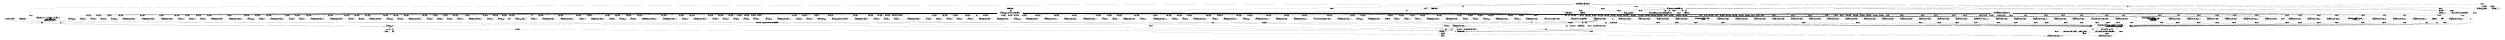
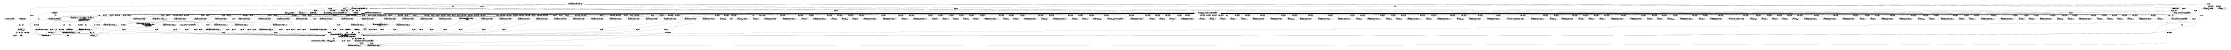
  digraph {
    n1 [label="(Call,ip6addr_string(ndo, obj_tptr))"]
    n2 [label="(Call,EXTRACT_24BITS(obj_tptr + 17))"]
    n3 [label="(Call,obj_tptr + 17)"]
    n4 [label="(Call,obj_tptr+=20)"]
    n5 [label="(Call,print_unknown_data(ndo, tptr + sizeof(struct rsvp_object_header), \"\n\t    \", /* FIXME indentation */\n                               rsvp_obj_len - sizeof(struct rsvp_object_header)))"]
    n6 [label="(MethodReturn,RET)"]
    n7 [label="(Block,)"]
    n8 [label="(Identifier,obj_tptr)"]
-   n9 [label="(Literal,17)"]
    n10 [label="(Block,)"]
    n11 [label="(Source,20)"]
    n12 [label="(Call,rsvp_obj_len - sizeof(struct rsvp_object_header))"]
    n13 [label="(ControlStructure,if (ndo->ndo_vflag > 1 || hexdump == TRUE))"]
    n14 [label="(MethodParameterIn,netdissect_options *ndo)"]
    n15 [label="(Call,ipaddr_string(ndo, obj_tptr))"]
    n16 [label="(Call,ipaddr_string(ndo, obj_tptr+8))"]
    n17 [label="(Call,print_unknown_data(ndo, obj_tptr + 2, \"\n\t\t\", *(obj_tptr + 1) - 2))"]
    n18 [label="(Call,ip6addr_string(ndo, obj_tptr))"]
    n19 [label="(Call,ipaddr_string(ndo, obj_tptr))"]
    n20 [label="(Call,ip6addr_string(ndo, obj_tptr+20))"]
    n21 [label="(Call,ip6addr_string(ndo, obj_tptr))"]
    n22 [label="(Call,ip6addr_string(ndo, obj_tptr))"]
    n23 [label="(Call,ipaddr_string(ndo, obj_tptr))"]
    n24 [label="(Call,ip6addr_string(ndo, obj_tptr))"]
    n25 [label="(Call,ip6addr_string(ndo, obj_tptr))"]
    n26 [label="(Call,ipaddr_string(ndo, obj_tptr))"]
    n27 [label="(Call,ipaddr_string(ndo, obj_tptr))"]
    n28 [label="(Call,ipaddr_string(ndo, obj_tptr))"]
    n29 [label="(Call,ipaddr_string(ndo, obj_tptr))"]
    n30 [label="(Call,ip6addr_string(ndo, obj_tptr))"]
    n31 [label="(Call,ipaddr_string(ndo, obj_tptr))"]
    n32 [label="(Call,ipaddr_string(ndo, obj_tptr))"]
    n33 [label="(Call,ipaddr_string(ndo, obj_tptr + 8))"]
    n34 [label="(Call,ip6addr_string(ndo, obj_tptr))"]
    n35 [label="(Call,ip6addr_string(ndo, obj_tptr))"]
    n36 [label="(Call,signature_verify(ndo, pptr, plen,\n                                            obj_ptr.rsvp_obj_integrity->digest,\n                                            rsvp_clear_checksum,\n                                            rsvp_com_header))"]
    n37 [label="(Call,ipaddr_string(ndo, obj_tptr))"]
    n38 [label="(Call,ip6addr_string(ndo, obj_tptr))"]
    n39 [label="(Call,ipaddr_string(ndo, obj_tptr+8))"]
    n40 [label="(Call,ipaddr_string(ndo, obj_tptr))"]
    n41 [label="(Call,ip6addr_string(ndo, obj_tptr))"]
    n42 [label="(Call,safeputchar(ndo, *(obj_tptr + 4 + i)))"]
    n43 [label="(Call,ipaddr_string(ndo, obj_tptr + 4))"]
    n44 [label="(Call,ipaddr_string(ndo, obj_tptr + 8))"]
    n45 [label="(Call,ipaddr_string(ndo, obj_tptr + 4))"]
    n46 [label="(Call,ipaddr_string(ndo, obj_tptr))"]
    n47 [label="(Call,ip6addr_string(ndo, obj_tptr+20))"]
    n48 [label="(Call,ip6addr_string(ndo, obj_tptr + 20))"]
    n49 [label="(Call,ipaddr_string(ndo, obj_tptr))"]
    n50 [label="(Call,rsvp_intserv_print(ndo, obj_tptr, obj_tlen))"]
    n51 [label="(Call,ip6addr_string(ndo, obj_tptr))"]
    n52 [label="(Call,print_unknown_data(ndo, obj_tptr, \"\n\t    \", obj_tlen))"]
    n53 [label="(Literal,ip6addr_string(ndo, obj_tptr + 8))"]
    n54 [label="(Call,ipaddr_string(ndo, obj_tptr))"]
    n55 [label="(Call,ipaddr_string(ndo, obj_tptr))"]
    n56 [label="(Call,ipaddr_string(ndo, obj_tptr))"]
    n57 [label="(Call,ipaddr_string(ndo, obj_tptr+2))"]
    n58 [label="(Call,ip6addr_string(ndo, obj_tptr + 4))"]
    n59 [label="(Call,obj_tptr=tptr+sizeof(struct rsvp_object_header))"]
    n60 [label="(Call,EXTRACT_16BITS(obj_tptr+2))"]
    n61 [label="(Call,obj_tptr+=16)"]
    n62 [label="(Call,obj_tptr+17)"]
    n63 [label="(Call,EXTRACT_32BITS(obj_tptr+8))"]
    n64 [label="(Call,obj_tptr+4)"]
    n65 [label="(Call,obj_tptr + 1)"]
    n66 [label="(Call,EXTRACT_16RET(obj_tptr+18))"]
    n67 [label="(Call,EXTRACT_32BITS(obj_tptr+4))"]
    n68 [label="(Call,obj_tptr+4)"]
    n69 [label="(Call,obj_tptr+5)"]
    n70 [label="(Call,EXTRACT_16BITS(obj_tptr))"]
    n71 [label="(Call,obj_tptr+=4)"]
    n72 [label="(Call,obj_tptr+3)"]
    n73 [label="(Call,EXTRACT_16BITS(obj_tptr+4))"]
    n74 [label="(Call,obj_tptr+2)"]
    n75 [label="(Call,obj_tptr+3)"]
    n76 [label="(Call,obj_tptr+1)"]
    n77 [label="(Call,obj_tptr + 6)"]
    n78 [label="(Call,EXTRACT_24BITS(obj_tptr+1))"]
    n79 [label="(Call,obj_tptr + 1)"]
    n80 [label="(Call,obj_tptr+=4)"]
    n81 [label="(Block,)"]
    n82 [label="(Call,obj_tptr+=*(obj_tptr+1))"]
    n83 [label="(Call,obj_tptr + 2)"]
    n84 [label="(Call,EXTRACT_32BITS(obj_tptr))"]
    n85 [label="(Call,EXTRACT_16BITS(obj_tptr + 2))"]
    n86 [label="(Call,obj_tptr + 4)"]
    n87 [label="(Call,EXTRACT_16BITS(obj_tptr+6))"]
    n88 [label="(Call,obj_tptr+2)"]
    n89 [label="(Call,obj_tptr+=4)"]
    n90 [label="(Call,obj_tptr+8)"]
-   n91 [label="(Identifier,EXTRACT_16BITS(obj_tptr+8))"]
+   n91 [label="(Call,EXTRACT_16BITS(obj_tptr+8))"]
    n92 [label="(Call,EXTRACT_32BITS(obj_tptr + 4))"]
    n93 [label="(Call,obj_tptr + 2)"]
    n94 [label="(Call,EXTRACT_16BITS(obj_tptr + 4))"]
    n95 [label="(Call,obj_tptr+4)"]
    n96 [label="(Call,obj_tptr + 2)"]
    n97 [label="(Call,obj_tptr+6)"]
    n98 [label="(Call,obj_tptr+3)"]
    n99 [label="(Call,obj_tptr+2)"]
    n100 [label="(Call,EXTRACT_24BITS(obj_tptr + 1))"]
    n101 [label="(Call,obj_tptr+3)"]
    n102 [label="(Call,obj_tptr+1)"]
    n103 [label="(Call,EXTRACT_32BITS(obj_tptr))"]
    n104 [label="(Call,obj_tptr+=4)"]
    n105 [label="(Call,EXTRACT_16BITS(obj_tptr + 2))"]
    n106 [label="(Call,obj_tptr+3)"]
    n107 [label="(Call,obj_tptr + 2)"]
    n108 [label="(Identifier,obj_tptr+=8)"]
    n109 [label="(Call,obj_tptr+=sizeof(struct rsvp_obj_frr_t))"]
    n110 [label="(Call,EXTRACT_32BITS(obj_tptr + 4))"]
    n111 [label="(Call,obj_tptr+2)"]
    n112 [label="(Call,obj_tptr+2)"]
    n113 [label="(Call,obj_tptr + 4)"]
    n114 [label="(Call,EXTRACT_32BITS(obj_tptr+4))"]
    n115 [label="(Call,obj_tptr+4)"]
    n116 [label="(Call,obj_tptr + 4)"]
    n117 [label="(Call,obj_tptr+4)"]
    n118 [label="(Call,obj_tptr + 7)"]
    n119 [label="(Call,obj_tptr + 2)"]
    n120 [label="(Call,EXTRACT_16BITS(obj_tptr))"]
    n121 [label="(Call,EXTRACT_32BITS(obj_tptr))"]
    n122 [label="(Call,obj_tptr+=12)"]
    n123 [label="(Call,EXTRACT_32BITS(obj_tptr))"]
    n124 [label="(Call,EXTRACT_16BITS(obj_tptr + 2))"]
    n125 [label="(Call,EXTRACT_16BITS(obj_tptr+4))"]
    n126 [label="(Call,obj_tptr+8)"]
    n127 [label="(Call,EXTRACT_16BITS(obj_tptr + 6))"]
    n128 [label="(Call,obj_tptr+6)"]
    n129 [label="(Call,obj_tptr+6)"]
    n130 [label="(Call,EXTRACT_16BITS(obj_tptr + 2))"]
    n131 [label="(Call,obj_tptr+2)"]
    n132 [label="(Call,EXTRACT_32BITS(obj_tptr + 12))"]
    n133 [label="(Call,obj_tptr+=12)"]
-   n134 [label="(Call,EXTRACT_16BITS(obj_tptr + 10))"]
    n135 [label="(Call,EXTRACT_16BITS(obj_tptr))"]
    n136 [label="(Call,EXTRACT_32BITS(obj_tptr+8))"]
    n137 [label="(Call,(obj struct rsvp_obj_integrity_t *)obj_tptr)"]
    n138 [label="(Call,EXTRACT_16BITS(obj_tptr + 2))"]
    n139 [label="(Call,obj_tptr+=4)"]
    n140 [label="(Call,EXTRACT_32BITS(obj_tptr))"]
    n141 [label="(Call,obj_tptr+1)"]
    n142 [label="(Call,obj_tptr + 4)"]
    n143 [label="(Call,obj_tptr + 4)"]
    n144 [label="(Call,tptr+sizeof(struct rsvp_object_header))"]
    n145 [label="(Call,EXTRACT_32BITS(obj_tptr+4))"]
    n146 [label="(Call,EXTRACT_32BITS(obj_tptr))"]
    n147 [label="(Call,obj_tptr+1)"]
    n148 [label="(Call,obj_tptr+1)"]
    n149 [label="(Call,obj_tptr+=12)"]
    n150 [label="(Call,EXTRACT_32BITS(obj_tptr + 8))"]
    n151 [label="(Call,obj_tptr + 8)"]
    n152 [label="(Call,EXTRACT_32BITS(obj_tptr))"]
    n153 [label="(Call,(const struct rsvp_obj_frr_t *)obj_tptr)"]
    n154 [label="(Call,obj_tptr+=20)"]
    n155 [label="(Call,obj_tptr + 2)"]
    n156 [label="(Call,obj_tptr+4)"]
    n157 [label="(Call,obj_tptr+8)"]
    n158 [label="(Call,obj_tptr+=4)"]
    n159 [label="(Call,EXTRACT_16BITS(obj_tptr+2))"]
    n160 [label="(Call,EXTRACT_32BITS(obj_tptr+4))"]
    n161 [label="(Call,EXTRACT_32BITS(obj_tptr))"]
    n162 [label="(Call,obj_tptr + 4)"]
-   n163 [label="(Call,obj_tptr + 10)"]
    n164 [label="(Call,obj_tptr+1)"]
    n165 [label="(Call,EXTRACT_32BITS(obj_tptr))"]
    n166 [label="(Call,obj_tptr + 12)"]
    n167 [label="(Call,obj_tptr + 4 + i)"]
    n168 [label="(Call,obj_tptr+=subobj_len)"]
    n169 [label="(Call,(const struct rsvp_object_header *)tptr)"]
    n170 [label="(Call,rsvp_obj_header = (const struct rsvp_object_header *)tptr)"]
    n171 [label="(Identifier,tptr)"]
    n172 [label="(Call,tptr + sizeof(struct rsvp_object_header))"]
    n173 [label="(Call,tptr+=rsvp_obj_len)"]
    n174 [label="(MethodParameterIn,vflag u_char *tptr)"]
    1000144
    n176 [label="(Identifier,obj_tptr)"]
    n177 [label="(ControlStructure,break;)"]
    n178 [label="(Call,ND_PRINT((ndo, \"%s  Source Address: %s, Flow Label: %u\",\n                       ident,\n                       ip6addr_string(ndo, obj_tptr),\n                       EXTRACT_24BITS(obj_tptr + 17))))"]
-   n179 [label="(Identifier,obj_tlen)"]
    n180 [label="(Identifier,obj_tptr)"]
    n181 [label="(Identifier,ndo)"]
    n182 [label="(Identifier,ndo)"]
    n183 [label="(Identifier,obj_tptr)"]
    n184 [label="(Identifier,tptr)"]
    n185 [label="(Literal,\"\n\t    \")"]
    1000185
    n1 -> n2 [label="DDG: obj_tptr"]
    n1 -> n3 [label="DDG: obj_tptr"]
    n1 -> n4 [label="DDG: obj_tptr"]
    n1 -> n5 [label="DDG: ndo"]
    n1 -> n6 [label="DDG: ip6addr_string(ndo, obj_tptr)"]
    n1 -> n6 [label="DDG: ndo"]
    n1 -> n7 [label="AST: "]
    n1 -> n8 [label="CFG: "]
    n2 -> n3 [label="CFG: "]
    n2 -> n6 [label="DDG: obj_tptr + 17"]
    n2 -> n6 [label="DDG: EXTRACT_24BITS(obj_tptr + 17)"]
    n2 -> n7 [label="AST: "]
    n3 -> n2 [label="AST: "]
-   n3 -> n9 [label="CFG: "]
    n4 -> n6 [label="DDG: obj_tptr"]
    n4 -> n10 [label="AST: "]
    n4 -> n11 [label="CFG: "]
    n5 -> n12 [label="CFG: "]
    n5 -> n13 [label="AST: "]
    n8 -> n1 [label="AST: "]
-   n9 -> n3 [label="AST: "]
    n11 -> n4 [label="AST: "]
    n12 -> n5 [label="AST: "]
    n12 -> n5 [label="DDG: rsvp_obj_len"]
    n12 -> n57 [label="DDG: ndo"]
    n12 -> n58 [label="DDG: ndo"]
    n14 -> n1 [label="DDG: ndo"]
    n14 -> n5 [label="DDG: ndo"]
    n14 -> n6 [label="DDG: ndo"]
    n14 -> n15 [label="DDG: ndo"]
    n14 -> n16 [label="DDG: ndo"]
    n14 -> n17 [label="DDG: ndo"]
    n14 -> n18 [label="DDG: ndo"]
    n14 -> n19 [label="DDG: ndo"]
    n14 -> n20 [label="DDG: ndo"]
    n14 -> n21 [label="DDG: ndo"]
    n14 -> n22 [label="DDG: ndo"]
    n14 -> n23 [label="DDG: ndo"]
    n14 -> n24 [label="DDG: ndo"]
    n14 -> n25 [label="DDG: ndo"]
    n14 -> n26 [label="DDG: ndo"]
    n14 -> n27 [label="DDG: ndo"]
    n14 -> n28 [label="DDG: ndo"]
    n14 -> n29 [label="DDG: ndo"]
    n14 -> n30 [label="DDG: ndo"]
    n14 -> n31 [label="DDG: ndo"]
    n14 -> n32 [label="DDG: ndo"]
    n14 -> n33 [label="DDG: ndo"]
    n14 -> n34 [label="DDG: ndo"]
    n14 -> n35 [label="DDG: ndo"]
    n14 -> n36 [label="DDG: ndo"]
    n14 -> n37 [label="DDG: ndo"]
    n14 -> n38 [label="DDG: ndo"]
    n14 -> n39 [label="DDG: ndo"]
    n14 -> n40 [label="DDG: ndo"]
    n14 -> n41 [label="DDG: ndo"]
    n14 -> n42 [label="DDG: ndo"]
    n14 -> n43 [label="DDG: ndo"]
    n14 -> n44 [label="DDG: ndo"]
    n14 -> n45 [label="DDG: ndo"]
    n14 -> n46 [label="DDG: ndo"]
    n14 -> n47 [label="DDG: ndo"]
    n14 -> n48 [label="DDG: ndo"]
    n14 -> n49 [label="DDG: ndo"]
    n14 -> n50 [label="DDG: ndo"]
    n14 -> n51 [label="DDG: ndo"]
    n14 -> n52 [label="DDG: ndo"]
-   n14 -> n53 [label="DDG: ndo"]
+   n42 -> n53 [label="DDG: ndo"]
    n14 -> n54 [label="DDG: ndo"]
    n14 -> n55 [label="DDG: ndo"]
    n14 -> n56 [label="DDG: ndo"]
    n15 -> n5 [label="DDG: ndo"]
    n16 -> n5 [label="DDG: ndo"]
    n17 -> n5 [label="DDG: ndo"]
    n18 -> n5 [label="DDG: ndo"]
    n19 -> n5 [label="DDG: ndo"]
    n20 -> n5 [label="DDG: ndo"]
    n21 -> n5 [label="DDG: ndo"]
    n24 -> n5 [label="DDG: ndo"]
    n27 -> n5 [label="DDG: ndo"]
    n30 -> n5 [label="DDG: ndo"]
    n31 -> n5 [label="DDG: ndo"]
    n32 -> n5 [label="DDG: ndo"]
    n33 -> n5 [label="DDG: ndo"]
    n34 -> n5 [label="DDG: ndo"]
    n36 -> n5 [label="DDG: ndo"]
    n37 -> n5 [label="DDG: ndo"]
    n38 -> n5 [label="DDG: ndo"]
    n39 -> n5 [label="DDG: ndo"]
    n40 -> n5 [label="DDG: ndo"]
    n41 -> n5 [label="DDG: ndo"]
    n42 -> n5 [label="DDG: ndo"]
    n43 -> n5 [label="DDG: ndo"]
    n44 -> n5 [label="DDG: ndo"]
    n45 -> n5 [label="DDG: ndo"]
    n46 -> n5 [label="DDG: ndo"]
    n47 -> n5 [label="DDG: ndo"]
    n48 -> n5 [label="DDG: ndo"]
    n49 -> n5 [label="DDG: ndo"]
    n50 -> n5 [label="DDG: ndo"]
    n51 -> n5 [label="DDG: ndo"]
    n52 -> n5 [label="DDG: ndo"]
    n53 -> n5 [label="DDG: ndo"]
    n54 -> n5 [label="DDG: ndo"]
    n55 -> n5 [label="DDG: ndo"]
    n57 -> n5 [label="DDG: ndo"]
    n58 -> n5 [label="DDG: ndo"]
    n59 -> n1 [label="DDG: obj_tptr"]
    n59 -> n6 [label="DDG: obj_tptr"]
    n59 -> n6 [label="DDG: tptr+sizeof(struct rsvp_object_header)"]
    n59 -> n15 [label="DDG: obj_tptr"]
    n59 -> n18 [label="DDG: obj_tptr"]
    n59 -> n19 [label="DDG: obj_tptr"]
    n59 -> n21 [label="DDG: obj_tptr"]
    n59 -> n22 [label="DDG: obj_tptr"]
    n59 -> n23 [label="DDG: obj_tptr"]
    n59 -> n24 [label="DDG: obj_tptr"]
    n59 -> n25 [label="DDG: obj_tptr"]
    n59 -> n26 [label="DDG: obj_tptr"]
    n59 -> n27 [label="DDG: obj_tptr"]
    n59 -> n28 [label="DDG: obj_tptr"]
    n59 -> n29 [label="DDG: obj_tptr"]
    n59 -> n30 [label="DDG: obj_tptr"]
    n59 -> n31 [label="DDG: obj_tptr"]
    n59 -> n32 [label="DDG: obj_tptr"]
    n59 -> n34 [label="DDG: obj_tptr"]
    n59 -> n35 [label="DDG: obj_tptr"]
    n59 -> n37 [label="DDG: obj_tptr"]
    n59 -> n38 [label="DDG: obj_tptr"]
    n59 -> n40 [label="DDG: obj_tptr"]
    n59 -> n41 [label="DDG: obj_tptr"]
    n59 -> n45 [label="DDG: obj_tptr"]
    n59 -> n46 [label="DDG: obj_tptr"]
    n59 -> n49 [label="DDG: obj_tptr"]
    n59 -> n51 [label="DDG: obj_tptr"]
    n59 -> n52 [label="DDG: obj_tptr"]
    n59 -> n54 [label="DDG: obj_tptr"]
    n59 -> n55 [label="DDG: obj_tptr"]
    n59 -> n56 [label="DDG: obj_tptr"]
    n59 -> n57 [label="DDG: obj_struct"]
-   n59 -> n58 [label="DDG: ndo"]
+   n59 -> n58 [label="DDG: obj_tptr"]
    n59 -> n60 [label="DDG: obj_tptr"]
    n59 -> n61 [label="DDG: obj_tptr"]
    n59 -> n62 [label="DDG: obj_tptr"]
    n59 -> n63 [label="DDG: obj_tptr"]
    n59 -> n64 [label="DDG: obj_tptr"]
    n59 -> n65 [label="DDG: obj_tptr"]
    n59 -> n66 [label="DDG: obj_tptr"]
    n59 -> n67 [label="DDG: obj_tptr"]
    n59 -> n68 [label="DDG: obj_tptr"]
    n59 -> n69 [label="DDG: obj_tptr"]
    n59 -> n70 [label="DDG: obj_tptr"]
    n59 -> n71 [label="DDG: obj_tptr"]
    n59 -> n72 [label="DDG: obj_tptr"]
    n59 -> n73 [label="DDG: obj_tptr"]
    n59 -> n74 [label="DDG: obj_tptr"]
    n59 -> n75 [label="DDG: obj_tptr"]
    n59 -> n76 [label="DDG: obj_tptr"]
    n59 -> n77 [label="DDG: obj_tptr"]
    n59 -> n78 [label="DDG: obj_tptr"]
    n59 -> n79 [label="DDG: obj_tptr"]
    n59 -> n80 [label="DDG: obj_tptr"]
    n59 -> n81 [label="AST: "]
-   n59 -> n82 [label="DDG: obj_tptr"]
+   n59 -> n82 [label="DDG: struct_tptr"]
    n59 -> n83 [label="DDG: obj_tptr"]
    n59 -> n84 [label="DDG: obj_tptr"]
    n59 -> n85 [label="DDG: obj_tptr"]
    n59 -> n86 [label="DDG: obj_tptr"]
    n59 -> n87 [label="DDG: obj_tptr"]
    n59 -> n88 [label="DDG: obj_tptr"]
    n59 -> n89 [label="DDG: obj_tptr"]
    n59 -> n90 [label="DDG: obj_tptr"]
    n59 -> n91 [label="DDG: obj_tptr"]
    n59 -> n92 [label="DDG: obj_tptr"]
    n59 -> n93 [label="DDG: obj_tptr"]
    n59 -> n94 [label="DDG: obj_tptr"]
    n59 -> n95 [label="DDG: obj_tptr"]
    n59 -> n96 [label="DDG: obj_tptr"]
    n59 -> n97 [label="DDG: obj_tptr"]
    n59 -> n98 [label="DDG: obj_tptr"]
    n59 -> n99 [label="DDG: obj_tptr"]
    n59 -> n100 [label="DDG: obj_tptr"]
    n59 -> n101 [label="DDG: obj_tptr"]
    n59 -> n102 [label="DDG: obj_tptr"]
    n59 -> n103 [label="DDG: obj_tptr"]
    n59 -> n104 [label="DDG: obj_tptr"]
    n59 -> n105 [label="DDG: obj_tptr"]
    n59 -> n106 [label="DDG: obj_tptr"]
    n59 -> n107 [label="DDG: obj_tptr"]
    n59 -> n108 [label="DDG: obj_tptr"]
    n59 -> n109 [label="DDG: obj_tptr"]
    n59 -> n110 [label="DDG: obj_tptr"]
    n59 -> n111 [label="DDG: obj_tptr"]
    n59 -> n112 [label="DDG: obj_tptr"]
    n59 -> n113 [label="DDG: obj_tptr"]
    n59 -> n114 [label="DDG: obj_tptr"]
    n59 -> n115 [label="DDG: obj_tptr"]
    n59 -> n116 [label="DDG: obj_tptr"]
    n59 -> n117 [label="DDG: obj_tptr"]
    n59 -> n118 [label="CFG: "]
    n59 -> n119 [label="DDG: obj_tptr"]
    n59 -> n120 [label="DDG: obj_tptr"]
    n59 -> n121 [label="DDG: obj_tptr"]
    n59 -> n122 [label="DDG: obj_tptr"]
    n59 -> n123 [label="DDG: obj_tptr"]
    n59 -> n124 [label="DDG: obj_tptr"]
    n59 -> n125 [label="DDG: obj_tptr"]
    n59 -> n126 [label="DDG: obj_tptr"]
    n59 -> n127 [label="DDG: obj_tptr"]
    n59 -> n128 [label="DDG: obj_tptr"]
    n59 -> n129 [label="DDG: obj_tptr"]
    n59 -> n130 [label="DDG: obj_tptr"]
    n59 -> n131 [label="DDG: obj_tptr"]
    n59 -> n132 [label="DDG: obj_struct"]
    n59 -> n133 [label="DDG: obj_tptr"]
-   n59 -> n134 [label="DDG: obj_tptr"]
    n59 -> n135 [label="DDG: obj_tptr"]
    n59 -> n136 [label="DDG: obj_tptr"]
    n59 -> n137 [label="DDG: obj_tptr"]
    n59 -> n138 [label="DDG: obj_tptr"]
    n59 -> n139 [label="DDG: obj_tptr"]
    n59 -> n140 [label="DDG: obj_tptr"]
    n59 -> n141 [label="DDG: obj_tptr"]
    n59 -> n142 [label="DDG: obj_tptr"]
    n59 -> n143 [label="DDG: obj_tptr"]
    n59 -> n144 [label="CFG: "]
    n59 -> n145 [label="DDG: obj_tptr"]
    n59 -> n146 [label="DDG: obj_tptr"]
    n59 -> n147 [label="DDG: obj_tptr"]
    n59 -> n148 [label="DDG: obj_tptr"]
    n59 -> n149 [label="DDG: obj_tptr"]
    n59 -> n150 [label="DDG: obj_tptr"]
    n59 -> n151 [label="DDG: obj_tptr"]
    n59 -> n152 [label="DDG: obj_tptr"]
-   n59 -> n153 [label="DDG: ndo"]
+   n59 -> n153 [label="DDG: obj_tptr"]
    n59 -> n154 [label="DDG: obj_tptr"]
    n59 -> n155 [label="DDG: obj_tptr"]
    n59 -> n156 [label="DDG: obj_tptr"]
    n59 -> n157 [label="DDG: obj_tptr"]
    n59 -> n158 [label="DDG: obj_tptr"]
    n59 -> n159 [label="DDG: obj_tptr"]
    n59 -> n160 [label="DDG: obj_tptr"]
    n59 -> n161 [label="DDG: obj_tptr"]
    n59 -> n162 [label="DDG: obj_tptr"]
-   n59 -> n163 [label="DDG: obj_tptr"]
    n59 -> n164 [label="DDG: obj_tptr"]
    n59 -> n165 [label="DDG: obj_tptr"]
    n144 -> n59 [label="AST: "]
    n169 -> n5 [label="DDG: tptr"]
    n169 -> n6 [label="AST: "]
    n169 -> n59 [label="DDG: tptr"]
    n169 -> n144 [label="DDG: tptr"]
    n169 -> n166 [label="DDG: obj_tptr"]
    n169 -> n170 [label="AST: "]
    n169 -> n170 [label="DDG: tptr"]
    n169 -> n171 [label="CFG: "]
    n169 -> n172 [label="DDG: tptr"]
    n169 -> n173 [label="DDG: tptr"]
    n170 -> n169 [label="CFG: "]
    n171 -> n169 [label="AST: "]
    n172 -> n5 [label="AST: "]
    n174 -> n5 [label="DDG: tptr"]
    n174 -> n6 [label="DDG: tptr"]
    n174 -> n59 [label="DDG: tptr"]
    n174 -> n144 [label="DDG: tptr"]
    n174 -> n169 [label="DDG: tptr"]
    n174 -> n172 [label="DDG: tptr"]
    n174 -> n173 [label="DDG: tptr"]
    n174 -> 1000144 [label="AST: "]
    n176 -> n59 [label="AST: "]
    n177 -> n4 [label="CFG: "]
    n178 -> n2 [label="CFG: "]
-   n179 -> n59 [label="CFG: "]
    n180 -> n4 [label="AST: "]
    n181 -> n1 [label="AST: "]
    n182 -> n5 [label="AST: "]
    n183 -> n1 [label="CFG: "]
    n183 -> n3 [label="AST: "]
    n184 -> n5 [label="CFG: "]
    n185 -> n5 [label="AST: "]
    1000185 -> n167 [label="DDG: obj_tptr"]
    1000185 -> n168 [label="DDG: obj_tptr"]
    1000185 -> n169 [label="AST: "]
  }
